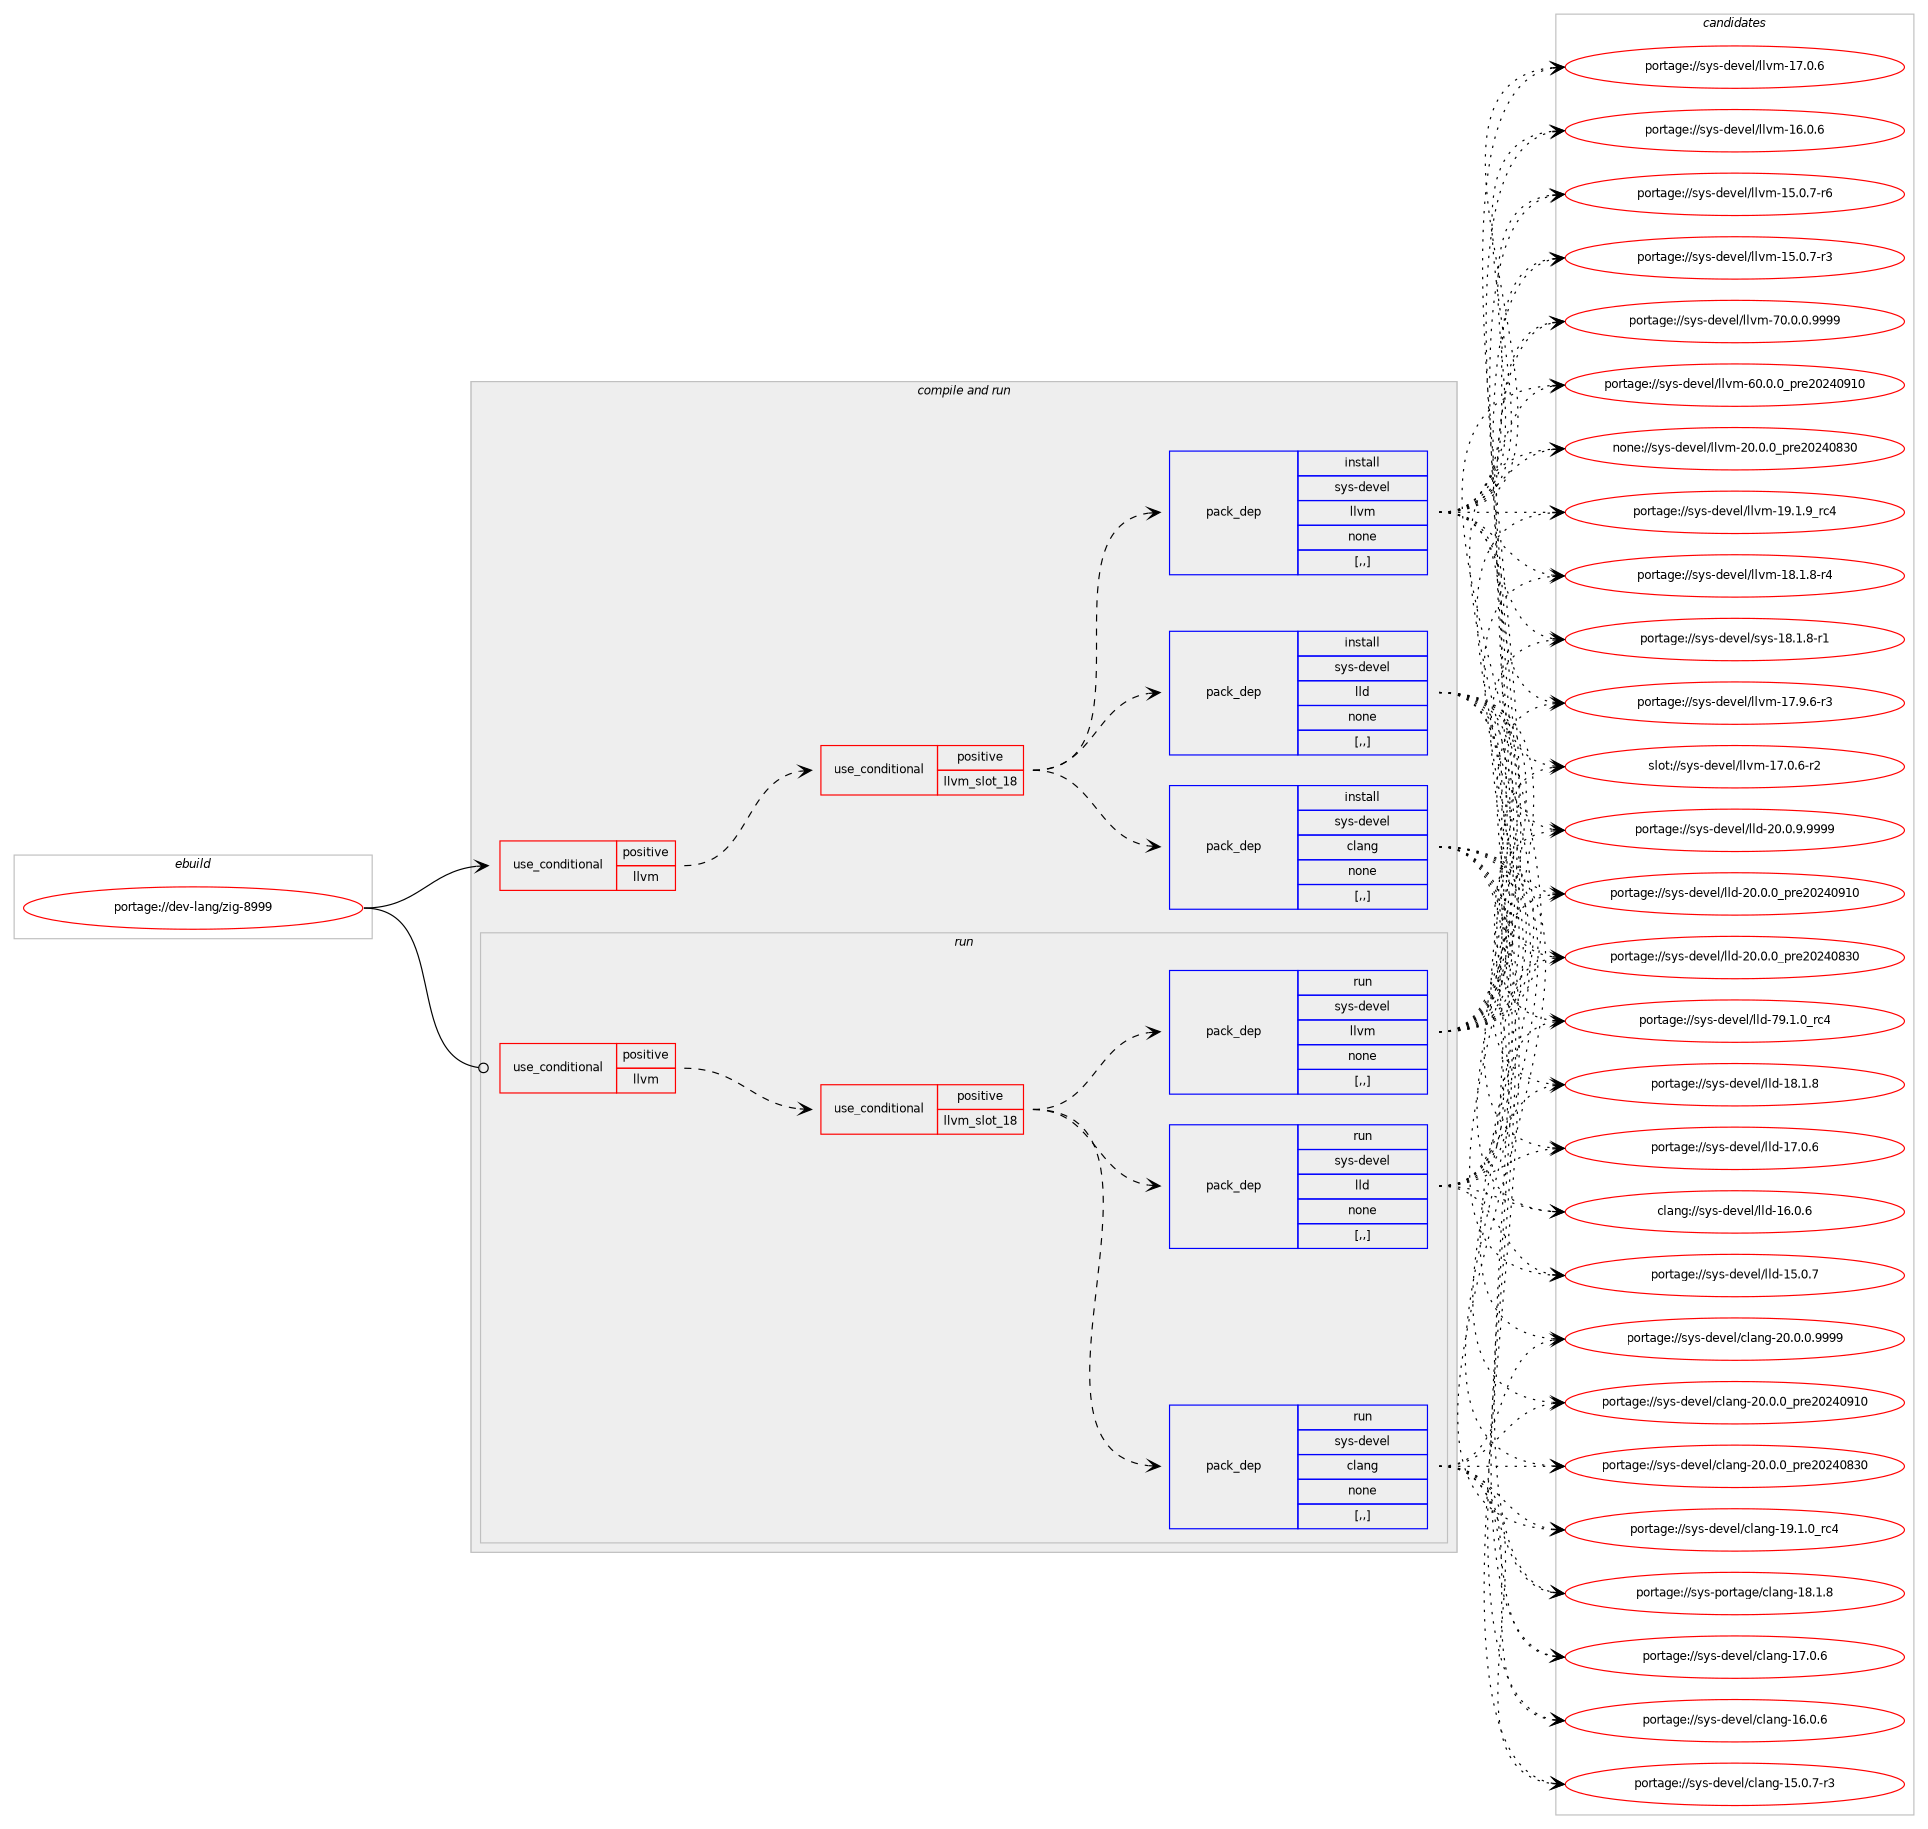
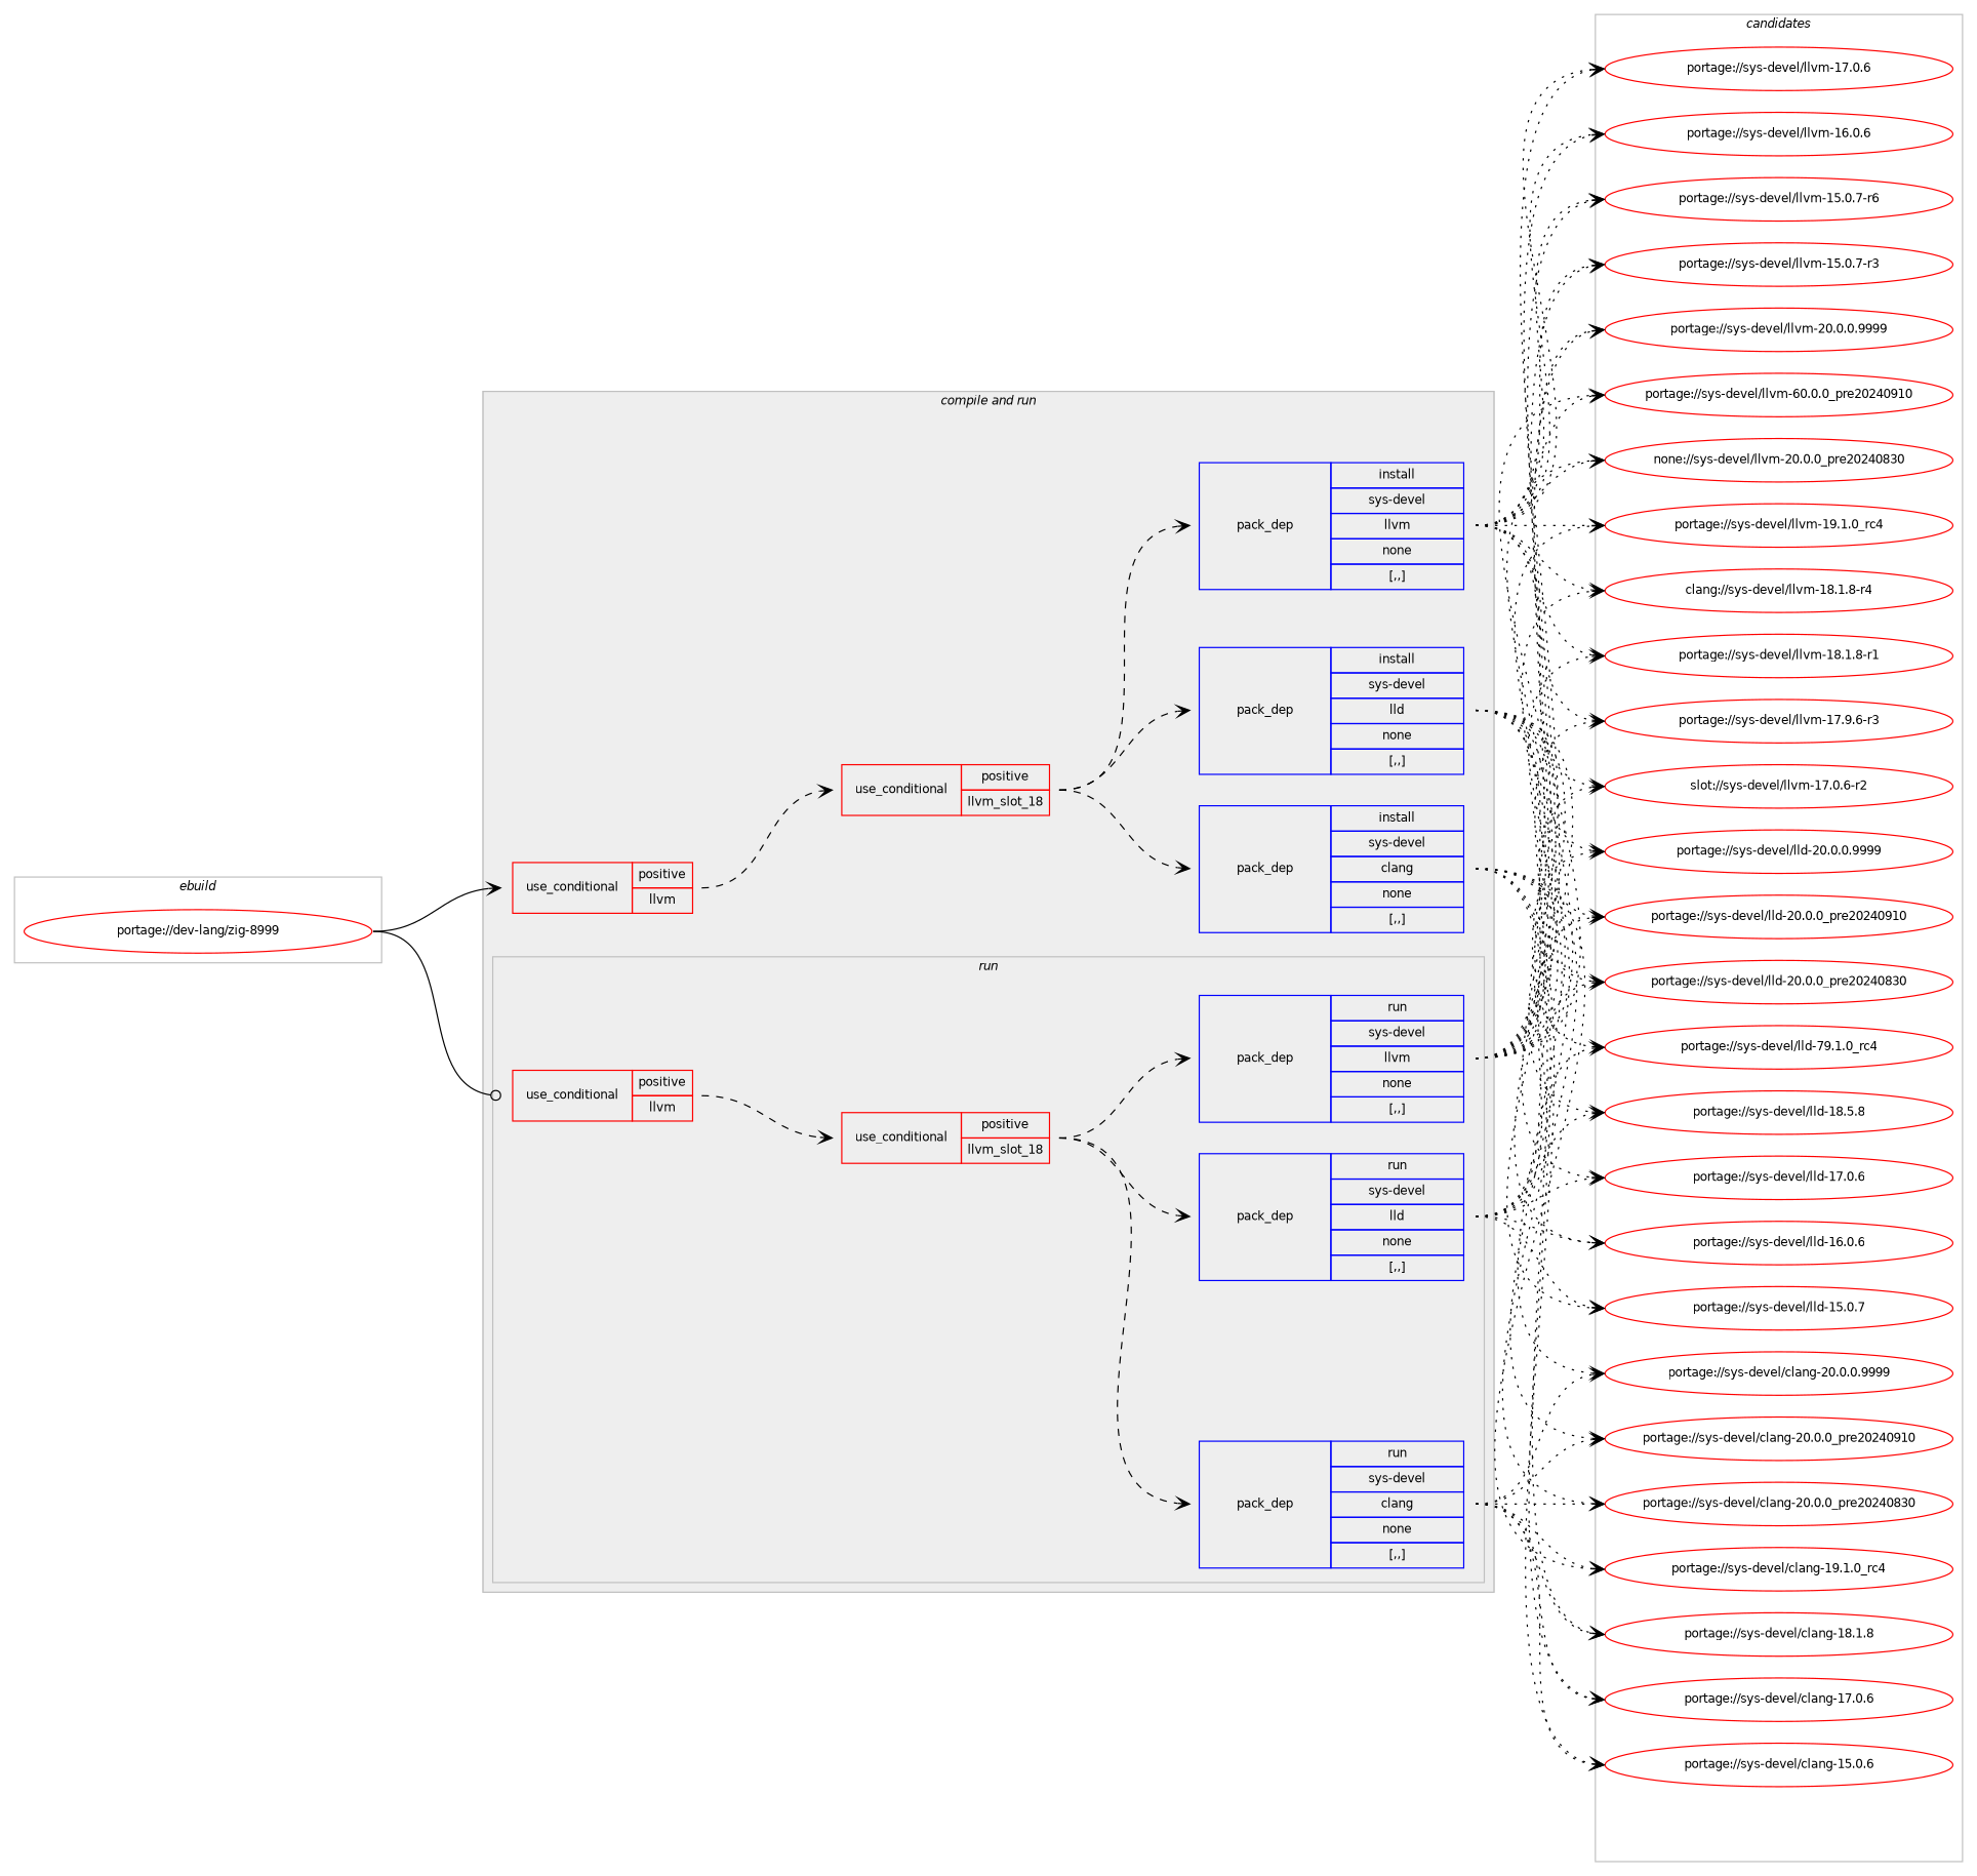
  digraph {
    compound=true
    concentrate=true
    fontname=Helvetica
    fontsize=10
    newrank=true
    rankdir=LR
    ranksep=1.5
    node [color=red fontname=Helvetica fontsize=10]
    edge [arrowhead=vee headport=w style=dotted tailport=e weight=100]
    n1 [label="portage://dev-lang/zig-8999" width=4]
    n2 [color=blue label=<<TABLE BORDER="0" CELLBORDER="1" CELLSPACING="0" CELLPADDING="4" WIDTH="220"><TR><TD ROWSPAN="6" CELLPADDING="30">pack_dep</TD></TR><TR><TD WIDTH="110">install</TD></TR><TR><TD>sys-devel</TD></TR><TR><TD>clang</TD></TR><TR><TD>none</TD></TR><TR><TD>[,,]</TD></TR></TABLE>> shape=none]
    n3 [color=blue label=<<TABLE BORDER="0" CELLBORDER="1" CELLSPACING="0" CELLPADDING="4" WIDTH="220"><TR><TD ROWSPAN="6" CELLPADDING="30">pack_dep</TD></TR><TR><TD WIDTH="110">install</TD></TR><TR><TD>sys-devel</TD></TR><TR><TD>lld</TD></TR><TR><TD>none</TD></TR><TR><TD>[,,]</TD></TR></TABLE>> shape=none]
    n4 [color=blue label=<<TABLE BORDER="0" CELLBORDER="1" CELLSPACING="0" CELLPADDING="4" WIDTH="220"><TR><TD ROWSPAN="6" CELLPADDING="30">pack_dep</TD></TR><TR><TD WIDTH="110">install</TD></TR><TR><TD>sys-devel</TD></TR><TR><TD>llvm</TD></TR><TR><TD>none</TD></TR><TR><TD>[,,]</TD></TR></TABLE>> shape=none]
    n5 [label=<<TABLE BORDER="0" CELLBORDER="1" CELLSPACING="0" CELLPADDING="4"><TR><TD ROWSPAN="3" CELLPADDING="10">use_conditional</TD></TR><TR><TD>positive</TD></TR><TR><TD>llvm_slot_18</TD></TR></TABLE>> shape=none]
    n6 [label=<<TABLE BORDER="0" CELLBORDER="1" CELLSPACING="0" CELLPADDING="4"><TR><TD ROWSPAN="3" CELLPADDING="10">use_conditional</TD></TR><TR><TD>positive</TD></TR><TR><TD>llvm</TD></TR></TABLE>> shape=none]
    n7 [color=blue label=<<TABLE BORDER="0" CELLBORDER="1" CELLSPACING="0" CELLPADDING="4" WIDTH="220"><TR><TD ROWSPAN="6" CELLPADDING="30">pack_dep</TD></TR><TR><TD WIDTH="110">run</TD></TR><TR><TD>sys-devel</TD></TR><TR><TD>clang</TD></TR><TR><TD>none</TD></TR><TR><TD>[,,]</TD></TR></TABLE>> shape=none]
    n8 [color=blue label=<<TABLE BORDER="0" CELLBORDER="1" CELLSPACING="0" CELLPADDING="4" WIDTH="220"><TR><TD ROWSPAN="6" CELLPADDING="30">pack_dep</TD></TR><TR><TD WIDTH="110">run</TD></TR><TR><TD>sys-devel</TD></TR><TR><TD>lld</TD></TR><TR><TD>none</TD></TR><TR><TD>[,,]</TD></TR></TABLE>> shape=none]
    n9 [color=blue label=<<TABLE BORDER="0" CELLBORDER="1" CELLSPACING="0" CELLPADDING="4" WIDTH="220"><TR><TD ROWSPAN="6" CELLPADDING="30">pack_dep</TD></TR><TR><TD WIDTH="110">run</TD></TR><TR><TD>sys-devel</TD></TR><TR><TD>llvm</TD></TR><TR><TD>none</TD></TR><TR><TD>[,,]</TD></TR></TABLE>> shape=none]
    n10 [label=<<TABLE BORDER="0" CELLBORDER="1" CELLSPACING="0" CELLPADDING="4"><TR><TD ROWSPAN="3" CELLPADDING="10">use_conditional</TD></TR><TR><TD>positive</TD></TR><TR><TD>llvm_slot_18</TD></TR></TABLE>> shape=none]
    n11 [label=<<TABLE BORDER="0" CELLBORDER="1" CELLSPACING="0" CELLPADDING="4"><TR><TD ROWSPAN="3" CELLPADDING="10">use_conditional</TD></TR><TR><TD>positive</TD></TR><TR><TD>llvm</TD></TR></TABLE>> shape=none]
    n12 [label="portage://sys-devel/clang-20.0.0.9999" width=4]
    n13 [label="portage://sys-devel/clang-20.0.0_pre20240910" width=4]
    n14 [label="portage://sys-devel/clang-20.0.0_pre20240830" width=4]
    n15 [label="portage://sys-devel/clang-19.1.0_rc4" width=4]
-   n16 [label="portage://sys-portage/clang-18.1.8" width=4]
+   n16 [label="portage://sys-devel/clang-18.1.8" width=4]
    n17 [label="portage://sys-devel/clang-17.0.6" width=4]
-   n18 [label="portage://sys-devel/clang-16.0.6" width=4]
-   n19 [label="portage://sys-devel/clang-15.0.7-r3" width=4]
-   n20 [label="portage://sys-devel/lld-20.0.9.9999" width=4]
+   n18 [label="portage://sys-devel/clang-15.0.6" width=4]
+   n20 [label="portage://sys-devel/lld-20.0.0.9999" width=4]
    n21 [label="portage://sys-devel/lld-20.0.0_pre20240910" width=4]
    n22 [label="portage://sys-devel/lld-20.0.0_pre20240830" width=4]
    n23 [label="portage://sys-devel/lld-79.1.0_rc4" width=4]
-   n24 [label="portage://sys-devel/lld-18.1.8" width=4]
+   n24 [label="portage://sys-devel/lld-18.5.8" width=4]
    n25 [label="portage://sys-devel/lld-17.0.6" width=4]
-   n26 [label="clang://sys-devel/lld-16.0.6" width=4]
+   n26 [label="portage://sys-devel/lld-16.0.6" width=4]
    n27 [label="portage://sys-devel/lld-15.0.7" width=4]
-   n28 [label="portage://sys-devel/llvm-70.0.0.9999" width=4]
+   n28 [label="portage://sys-devel/llvm-20.0.0.9999" width=4]
    n29 [label="portage://sys-devel/llvm-60.0.0_pre20240910" width=4]
    n30 [label="none://sys-devel/llvm-20.0.0_pre20240830" width=4]
-   n31 [label="portage://sys-devel/llvm-19.1.9_rc4" width=4]
-   n32 [label="portage://sys-devel/llvm-18.1.8-r4" width=4]
-   n33 [label="portage://sys-devel/sys-18.1.8-r1" width=4]
+   n31 [label="portage://sys-devel/llvm-19.1.0_rc4" width=4]
+   n32 [label="clang://sys-devel/llvm-18.1.8-r4" width=4]
+   n33 [label="portage://sys-devel/llvm-18.1.8-r1" width=4]
    n34 [label="portage://sys-devel/llvm-17.9.6-r3" width=4]
    n35 [label="slot://sys-devel/llvm-17.0.6-r2" width=4]
    n36 [label="portage://sys-devel/llvm-17.0.6" width=4]
    n37 [label="portage://sys-devel/llvm-16.0.6" width=4]
    n38 [label="portage://sys-devel/llvm-15.0.7-r6" width=4]
    n39 [label="portage://sys-devel/llvm-15.0.7-r3" width=4]
    subgraph cluster_1 {
      color=gray
      label=<<i>ebuild</i>>
      n1
    }
    subgraph cluster_2 {
      color=gray
      label=<<i>dependencies</i>>
      subgraph cluster_3 {
        color=gray
        fillcolor="#eeeeee"
        label=<<i>compile</i>>
        style=filled
        subgraph sub_4 {
          color=gray
          fillcolor="#eeeeee"
          label=<<i>compile</i>>
          style=filled
          n6
          subgraph sub_5 {
            color=gray
            fillcolor="#eeeeee"
            label=<<i>compile</i>>
            style=filled
            n5
            subgraph sub_6 {
              color=gray
              fillcolor="#eeeeee"
              label=<<i>compile</i>>
              style=filled
              n2
            }
            subgraph sub_7 {
              color=gray
              fillcolor="#eeeeee"
              label=<<i>compile</i>>
              style=filled
              n3
            }
            subgraph sub_8 {
              color=gray
              fillcolor="#eeeeee"
              label=<<i>compile</i>>
              style=filled
              n4
            }
          }
        }
      }
      subgraph cluster_9 {
        color=gray
        fillcolor="#eeeeee"
        label=<<i>compile and run</i>>
        style=filled
      }
      subgraph cluster_10 {
        color=gray
        fillcolor="#eeeeee"
        label=<<i>run</i>>
        style=filled
        subgraph sub_11 {
          color=gray
          fillcolor="#eeeeee"
          label=<<i>run</i>>
          style=filled
          n11
          subgraph sub_12 {
            color=gray
            fillcolor="#eeeeee"
            label=<<i>run</i>>
            style=filled
            n10
            subgraph sub_13 {
              color=gray
              fillcolor="#eeeeee"
              label=<<i>run</i>>
              style=filled
              n7
            }
            subgraph sub_14 {
              color=gray
              fillcolor="#eeeeee"
              label=<<i>run</i>>
              style=filled
              n8
            }
            subgraph sub_15 {
              color=gray
              fillcolor="#eeeeee"
              label=<<i>run</i>>
              style=filled
              n9
            }
          }
        }
      }
    }
    subgraph cluster_16 {
      color=gray
      label=<<i>candidates</i>>
      rank=same
      subgraph sub_17 {
        color=black
        label=<<i>candidates</i>>
        nodesep=1
        rank=same
        n12
        n13
        n14
        n15
        n16
        n17
        n18
-       n19
      }
      subgraph sub_18 {
        color=black
        label=<<i>candidates</i>>
        nodesep=1
        rank=same
        n20
        n21
        n22
        n23
        n24
        n25
        n26
        n27
      }
      subgraph sub_19 {
        color=black
        label=<<i>candidates</i>>
        nodesep=1
        rank=same
        n28
        n29
        n30
        n31
        n32
        n33
        n34
        n35
        n36
        n37
        n38
        n39
      }
      subgraph sub_20 {
        color=black
        label=<<i>candidates</i>>
        nodesep=1
        rank=same
        n12
        n13
        n14
        n15
        n16
        n17
        n18
-       n19
      }
      subgraph sub_21 {
        color=black
        label=<<i>candidates</i>>
        nodesep=1
        rank=same
        n20
        n21
        n22
        n23
        n24
        n25
        n26
        n27
      }
      subgraph sub_22 {
        color=black
        label=<<i>candidates</i>>
        nodesep=1
        rank=same
        n28
        n29
        n30
        n31
        n32
        n33
        n34
        n35
        n36
        n37
        n38
        n39
      }
    }
    n1 -> n6 [style=solid weight=20]
    n1 -> n11 [arrowhead=odot style=solid weight=20]
    n2 -> n12
    n2 -> n13
    n2 -> n14
    n2 -> n15
    n2 -> n16
    n2 -> n17
    n2 -> n18
-   n2 -> n19
    n3 -> n20
    n3 -> n21
    n3 -> n22
    n3 -> n23
    n3 -> n24
    n3 -> n25
    n3 -> n26
    n3 -> n27
    n4 -> n28
    n4 -> n29
    n4 -> n30
    n4 -> n31
    n4 -> n32
    n4 -> n33
    n4 -> n34
    n4 -> n35
    n4 -> n36
    n4 -> n37
    n4 -> n38
    n4 -> n39
    n5 -> n2 [style=dashed weight=20]
    n5 -> n3 [style=dashed weight=20]
    n5 -> n4 [style=dashed weight=20]
    n6 -> n5 [style=dashed weight=20]
    n7 -> n12
    n7 -> n13
    n7 -> n14
    n7 -> n15
    n7 -> n16
    n7 -> n17
    n7 -> n18
-   n7 -> n19
    n8 -> n20
    n8 -> n21
    n8 -> n22
    n8 -> n23
    n8 -> n24
    n8 -> n25
    n8 -> n26
    n8 -> n27
    n9 -> n28
    n9 -> n29
    n9 -> n30
    n9 -> n31
    n9 -> n32
    n9 -> n33
    n9 -> n34
    n9 -> n35
    n9 -> n36
    n9 -> n37
    n9 -> n38
    n9 -> n39
    n10 -> n7 [style=dashed weight=20]
    n10 -> n8 [style=dashed weight=20]
    n10 -> n9 [style=dashed weight=20]
    n11 -> n10 [style=dashed weight=20]
  }
